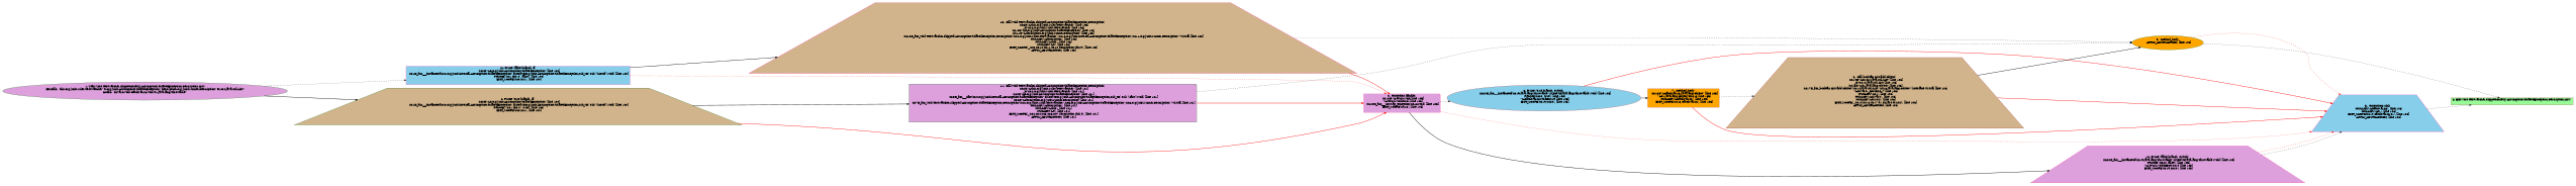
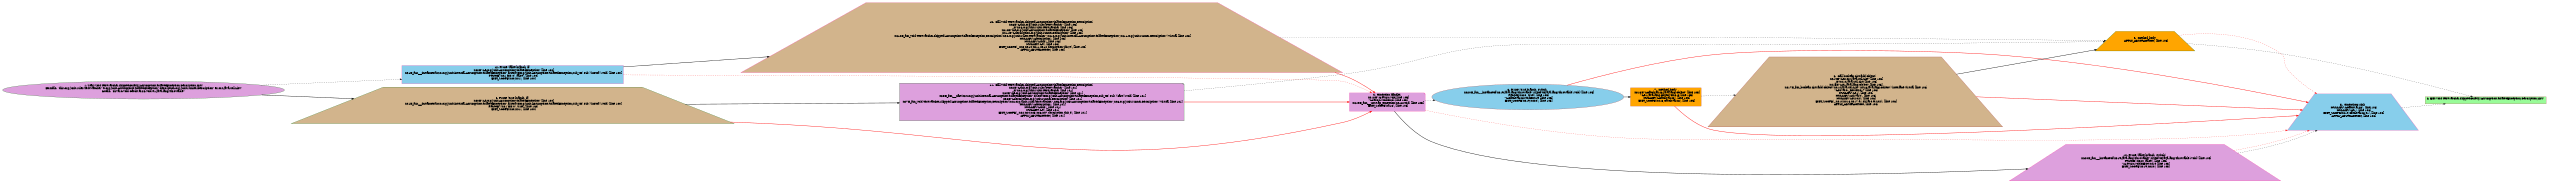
  digraph {
    rankdir=LR
    node [color=deeppink style=filled fillcolor=plum shape=trapezium]
    edge [style=bold]
    n1 [color=darkgreen label="1: Start void TestWatcher.skippedQuietly(AssumptionViolatedException,Description,List)\nFormals:  this:org.junit.rules.TestWatcher* e:org.junit.AssumptionViolatedException* description:org.junit.runner.Description* errors:java.util.List*\nLocals:  $irvar0:void CatchVar28:void e1:java.lang.Throwable* \n  " shape=ellipse]
    n2 [label="3: Prune (true branch, if) \n   n$0=*&e:org.junit.AssumptionViolatedException* [line 100]\n  n$1=_fun___instanceof(n$0:org.junit.internal.AssumptionViolatedException*,sizeof(t=org.junit.AssumptionViolatedException;sub_t=( sub )(instof)):void) [line 100]\n  PRUNE(!(n$1 == 0), true); [line 100]\n  EXIT_SCOPE(n$0,n$1); [line 100]\n " fillcolor=tan color=darkgreen]
    n3 [label="12: Prune (false branch, if) \n   n$0=*&e:org.junit.AssumptionViolatedException* [line 100]\n  n$1=_fun___instanceof(n$0:org.junit.internal.AssumptionViolatedException*,sizeof(t=org.junit.AssumptionViolatedException;sub_t=( sub )(instof)):void) [line 100]\n  PRUNE((n$1 == 0), false); [line 100]\n  EXIT_SCOPE(n$0,n$1); [line 100]\n " shape=box fillcolor=skyblue]
    n4 [label="11:  Call void TestWatcher.skipped(AssumptionViolatedException,Description) \n   n$2=*&this:org.junit.rules.TestWatcher* [line 101]\n  _=*n$2:org.junit.rules.TestWatcher [line 101]\n  n$4=*&e:org.junit.AssumptionViolatedException* [line 101]\n  n$5=_fun___cast(n$4:org.junit.internal.AssumptionViolatedException*,sizeof(t=org.junit.AssumptionViolatedException;sub_t=( sub )(cast)):void) [line 101]\n  n$6=*&description:org.junit.runner.Description* [line 101]\n  n$7=_fun_void TestWatcher.skipped(AssumptionViolatedException,Description)(n$2:org.junit.rules.TestWatcher*,n$5:org.junit.AssumptionViolatedException*,n$6:org.junit.runner.Description*) virtual [line 101]\n  NULLIFY(&description); [line 101]\n  NULLIFY(&this); [line 101]\n  NULLIFY(&e); [line 101]\n  EXIT_SCOPE(_,n$2,n$4,n$5,n$6,n$7,description,this,e); [line 101]\n  APPLY_ABSTRACTION; [line 101]\n " shape=note color=darkgreen]
    n5 [label="4:  exception handler \n   n$18=*&return:void [line 105]\n  *&return:void=null [line 105]\n  n$19=_fun___unwrap_exception(n$18:void) [line 105]\n  EXIT_SCOPE(n$18); [line 105]\n " shape=note]
    n6 [label="13:  Call void TestWatcher.skipped(AssumptionViolatedException,Description) \n   n$8=*&this:org.junit.rules.TestWatcher* [line 103]\n  _=*n$8:org.junit.rules.TestWatcher [line 103]\n  n$10=*&e:org.junit.AssumptionViolatedException* [line 103]\n  n$11=*&description:org.junit.runner.Description* [line 103]\n  n$12=_fun_void TestWatcher.skipped(AssumptionViolatedException,Description)(n$8:org.junit.rules.TestWatcher*,n$10:org.junit.internal.AssumptionViolatedException*,n$11:org.junit.runner.Description*) virtual [line 103]\n  NULLIFY(&description); [line 103]\n  NULLIFY(&this); [line 103]\n  NULLIFY(&e); [line 103]\n  EXIT_SCOPE(_,n$8,n$10,n$11,n$12,description,this,e); [line 103]\n  APPLY_ABSTRACTION; [line 103]\n " fillcolor=tan]
    n7 [color=brown label="2: Exit void TestWatcher.skippedQuietly(AssumptionViolatedException,Description,List) \n  " fillcolor=palegreen shape=box]
-   n8 [label="9:  method_body \n   APPLY_ABSTRACTION; [line 108]\n " shape=ellipse fillcolor=orange color=darkgreen]
+   n8 [label="9:  method_body \n   APPLY_ABSTRACTION; [line 108]\n " fillcolor=orange color=darkgreen]
    n9 [label="6: Prune (true branch, switch) \n   n$20=_fun___instanceof(n$19:java.lang.Throwable*,sizeof(t=java.lang.Throwable):void) [line 105]\n  PRUNE(n$20, true); [line 105]\n  *&CatchVar28:void=n$19 [line 105]\n  EXIT_SCOPE(n$19,n$20); [line 105]\n " shape=ellipse fillcolor=skyblue color=brown]
    n10 [label="10: Prune (false branch, switch) \n   n$20=_fun___instanceof(n$19:java.lang.Throwable*,sizeof(t=java.lang.Throwable):void) [line 105]\n  PRUNE(!n$20, false); [line 105]\n  *&return:void=EXN n$19 [line 105]\n  EXIT_SCOPE(n$19,n$20); [line 105]\n "]
    n11 [label="5:  exceptions sink \n   NULLIFY(&CatchVar28); [line 108]\n  NULLIFY(&e1); [line 108]\n  EXIT_SCOPE(n$19,CatchVar28,e1); [line 108]\n  APPLY_ABSTRACTION; [line 108]\n " fillcolor=skyblue]
    n12 [label="7:  method_body \n   n$13=*&CatchVar28:java.lang.Object* [line 105]\n  *&e1:java.lang.Object*=n$13 [line 105]\n  NULLIFY(&CatchVar28); [line 105]\n  EXIT_SCOPE(n$13,CatchVar28); [line 105]\n " shape=box fillcolor=orange color=brown]
    n13 [label="8:  Call boolean List.add(Object) \n   n$14=*&errors:java.util.List* [line 106]\n  _=*n$14:java.util.List [line 106]\n  n$16=*&e1:java.lang.Object* [line 106]\n  n$17=_fun_boolean List.add(Object)(n$14:java.util.List*,n$16:java.lang.Object*) interface virtual [line 106]\n  *&$irvar0:_Bool=n$17 [line 106]\n  NULLIFY(&e1); [line 106]\n  NULLIFY(&$irvar0); [line 106]\n  NULLIFY(&errors); [line 106]\n  EXIT_SCOPE(_,n$14,n$16,n$17,e1,$irvar0,errors); [line 106]\n  APPLY_ABSTRACTION; [line 106]\n " fillcolor=tan color=brown]
    n1 -> n2
    n1 -> n3 [style=dashed]
    n2 -> n4
    n2 -> n5 [color=red]
    n3 -> n5 [color=red style=dashed]
    n3 -> n6
    n4 -> n5 [color=red]
    n4 -> n8 [style=dashed]
    n5 -> n9 [style=dashed]
    n5 -> n10
    n5 -> n11 [color=red style=dashed]
    n6 -> n5 [color=red]
    n6 -> n8 [style=dashed]
    n8 -> n7 [style=dashed]
    n8 -> n11 [color=red style=dashed]
    n9 -> n11 [color=red]
    n9 -> n12
    n10 -> n11 [style=dashed]
    n10 -> n11 [color=red style=dashed]
    n11 -> n7 [style=dashed]
    n12 -> n11 [color=red]
    n12 -> n13 [style=dashed]
    n13 -> n8
    n13 -> n11 [color=red]
  }
